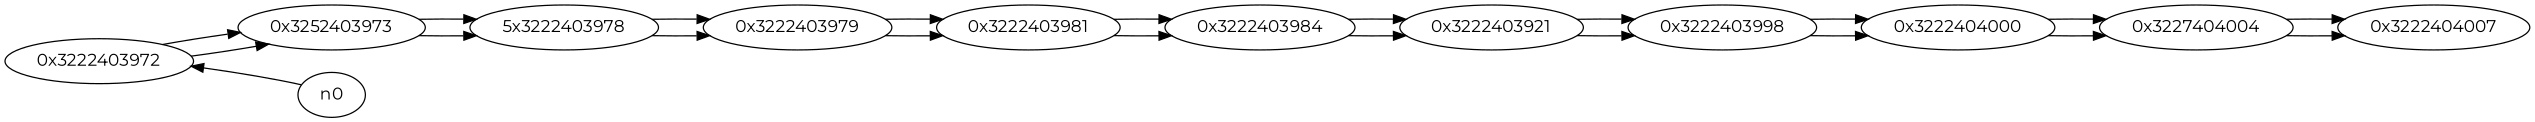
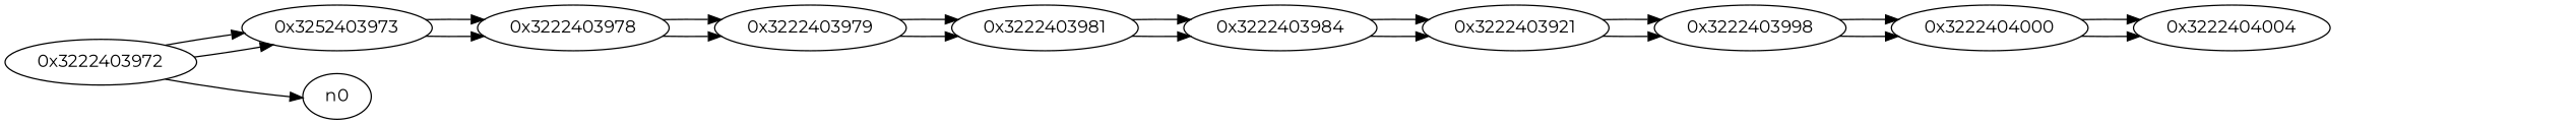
  digraph {
    fontname=Montserrat
    rankdir=LR
    node [fontname=Montserrat]
    edge [fontname=Montserrat]
    n1 [label="0x3222403972"]
    n2 [label="0x3252403973"]
-   n3 [label="5x3222403978"]
+   n3 [label="0x3222403978"]
    n4 [label="0x3222403979"]
    n5 [label="0x3222403981"]
    n6 [label="0x3222403984"]
    n7 [label="0x3222403921"]
    n8 [label="0x3222403998"]
    n9 [label="0x3222404000"]
-   n10 [label="0x3227404004"]
-   n11 [label="0x3222404007"]
+   n10 [label="0x3222404004"]
    n0
    n1 -> n2
    n1 -> n2
    n2 -> n3
    n2 -> n3
    n3 -> n4
    n3 -> n4
    n4 -> n5
    n4 -> n5
    n5 -> n6
    n5 -> n6
    n6 -> n7
    n6 -> n7
    n7 -> n8
    n7 -> n8
    n8 -> n9
    n8 -> n9
    n9 -> n10
    n9 -> n10
-   n10 -> n11
-   n10 -> n11
-   n0 -> n1
+   n1 -> n0
  }
